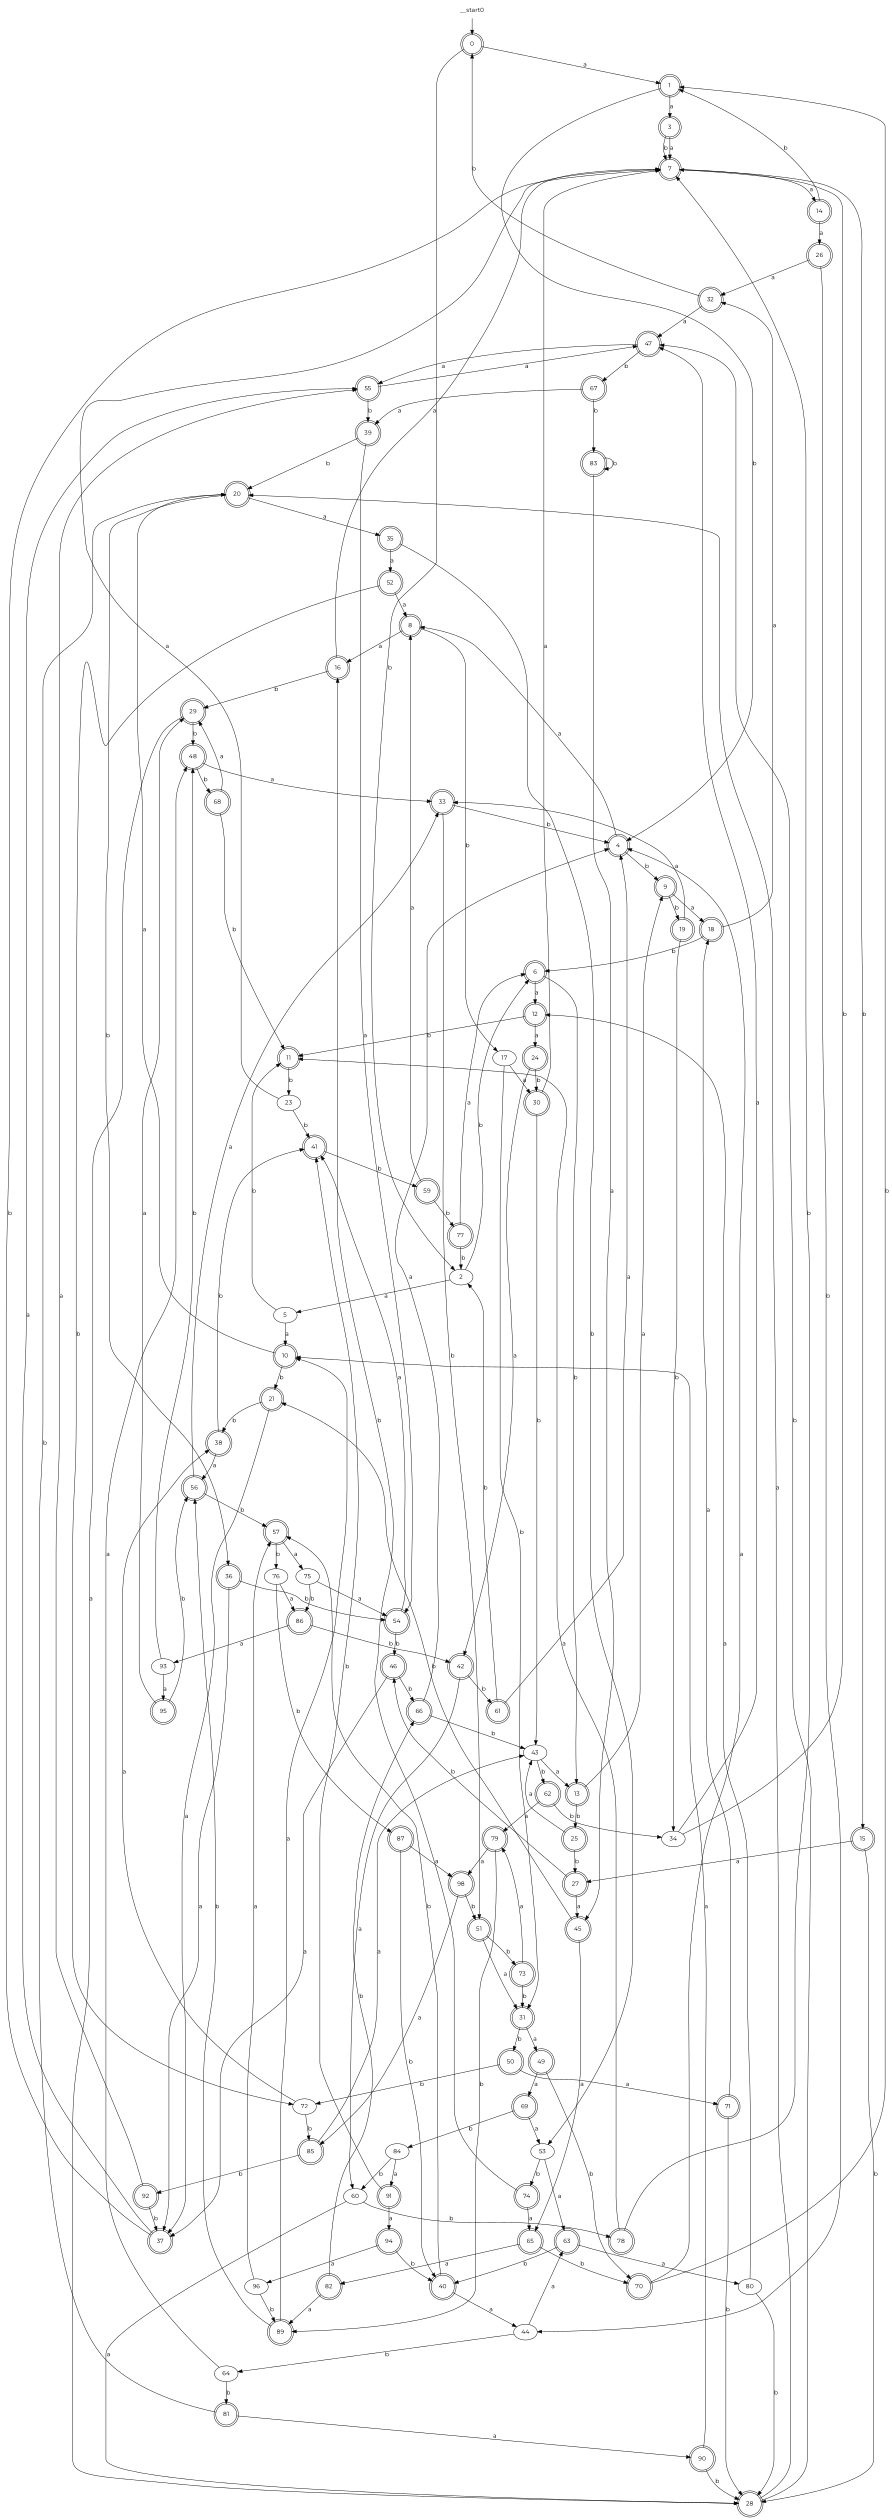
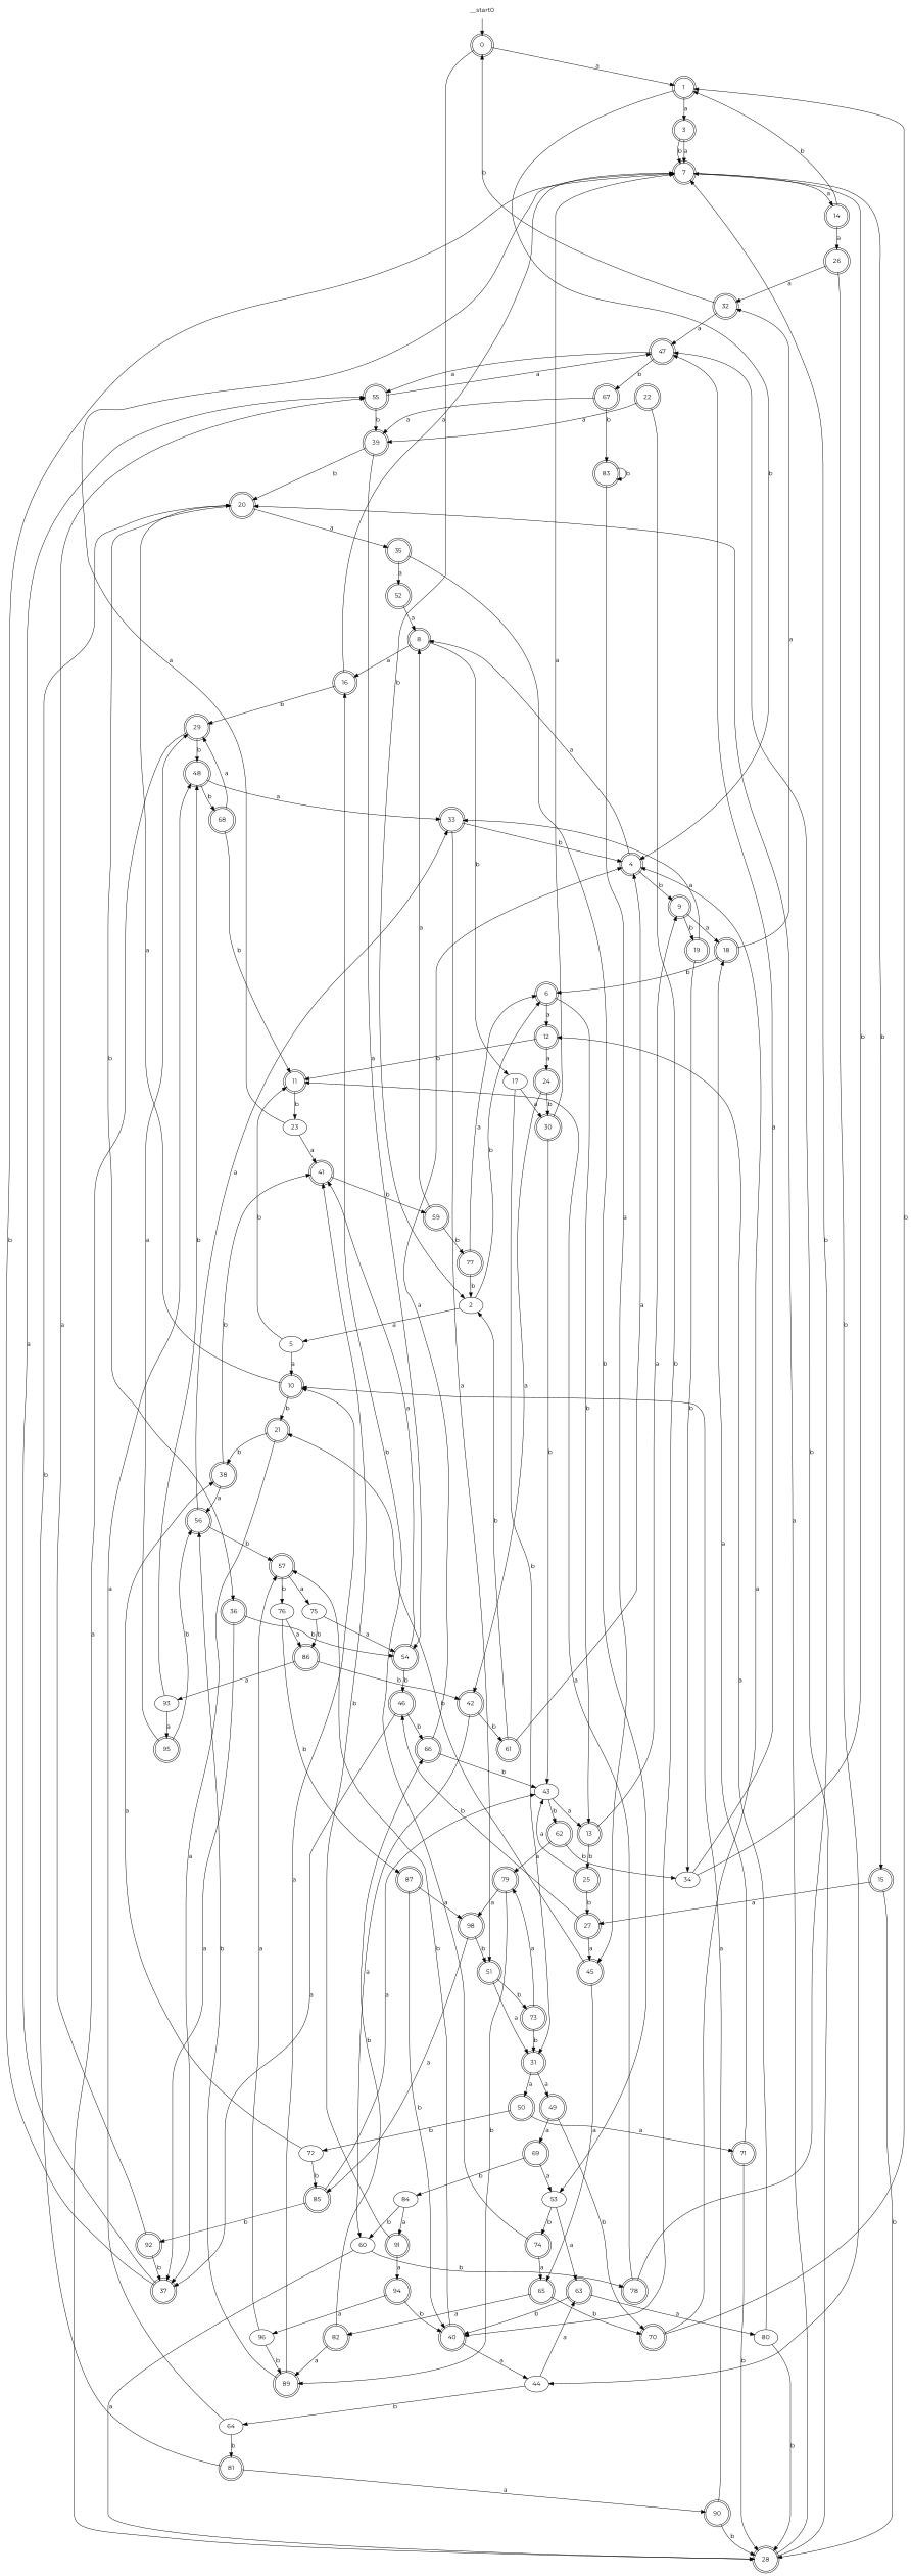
  digraph {
    fontname=Montserrat
    node [fontname=Montserrat shape=doublecircle]
    edge [fontname=Montserrat]
    __start0 [shape=none]
    0
    1
    2 [shape=""]
    3
    4
    5 [shape=""]
    6
    7
    8
    9
    10
    11
    12
    13
    14
    15
    16
    17 [shape=""]
    18
    19
    20
    21
    23 [shape=""]
    24
    25
    26
    27
    28
    29
    30
    31
    32
    33
    34 [shape=""]
    35
    36
    37
    38
+   22
    39
    40
    41
    42
    43 [shape=""]
    44 [shape=""]
    45
    46
    47
    48
    49
    50
    51
    52
    53 [shape=""]
    54
    55
    56
    57
    59
    60 [shape=""]
    61
    62
    63
    64 [shape=""]
    65
    66
    67
    68
    69
    70
    71
    72 [shape=""]
    73
    74
    75 [shape=""]
    76 [shape=""]
    77
    78
    79
    80 [shape=""]
    81
    82
    83
    84 [shape=""]
    85
    86
    87
    n89 [label=98]
    89
    90
    91
    92
    93 [shape=""]
    94
    95
    96 [shape=""]
    __start0 -> 0
    0 -> 1 [label=a]
    0 -> 2 [label=b]
    1 -> 3 [label=a]
    1 -> 4 [label=b]
    2 -> 5 [label=a]
    2 -> 6 [label=b]
    3 -> 7 [label=a]
    3 -> 7 [label=b]
    4 -> 8 [label=a]
    4 -> 9 [label=b]
    5 -> 10 [label=a]
    5 -> 11 [label=b]
    6 -> 12 [label=a]
    6 -> 13 [label=b]
    7 -> 14 [label=a]
    7 -> 15 [label=b]
    8 -> 16 [label=a]
    8 -> 17 [label=b]
    9 -> 18 [label=a]
    9 -> 19 [label=b]
    10 -> 20 [label=a]
    10 -> 21 [label=b]
    11 -> 23 [label=b]
    12 -> 11 [label=b]
    12 -> 24 [label=a]
    13 -> 9 [label=a]
    13 -> 25 [label=b]
    14 -> 1 [label=b]
    14 -> 26 [label=a]
    15 -> 27 [label=a]
    15 -> 28 [label=b]
    16 -> 7 [label=a]
    16 -> 29 [label=b]
    17 -> 30 [label=a]
    17 -> 31 [label=b]
    18 -> 6 [label=b]
    18 -> 32 [label=a]
    19 -> 33 [label=a]
    19 -> 34 [label=b]
    20 -> 35 [label=a]
    20 -> 36 [label=b]
    21 -> 37 [label=a]
    21 -> 38 [label=b]
    23 -> 7 [label=a]
-   23 -> 41 [label=b]
+   23 -> 41 [label=a]
    24 -> 30 [label=b]
    24 -> 42 [label=a]
    25 -> 27 [label=b]
    25 -> 43 [label=a]
    26 -> 32 [label=a]
    26 -> 44 [label=b]
    27 -> 45 [label=a]
    27 -> 46 [label=b]
    28 -> 20 [label=a]
    28 -> 47 [label=b]
    29 -> 28 [label=a]
    29 -> 48 [label=b]
    30 -> 7 [label=a]
    30 -> 43 [label=b]
    31 -> 49 [label=a]
-   31 -> 50 [label=b]
+   31 -> 50 [label=a]
    32 -> 0 [label=b]
    32 -> 47 [label=a]
    33 -> 4 [label=b]
-   33 -> 51 [label=b]
+   33 -> 51 [label=a]
    34 -> 7 [label=b]
    34 -> 47 [label=a]
    35 -> 52 [label=a]
    35 -> 53 [label=b]
    36 -> 37 [label=a]
    36 -> 54 [label=b]
    37 -> 7 [label=b]
    37 -> 55 [label=a]
    38 -> 41 [label=b]
    38 -> 56 [label=a]
+   22 -> 39 [label=a]
+   22 -> 40 [label=b]
    39 -> 20 [label=b]
    39 -> 54 [label=a]
    40 -> 44 [label=a]
    40 -> 57 [label=b]
    41 -> 59 [label=b]
    42 -> 60 [label=a]
    42 -> 61 [label=b]
    43 -> 13 [label=a]
    43 -> 62 [label=b]
    44 -> 63 [label=a]
    44 -> 64 [label=b]
    45 -> 21 [label=b]
    45 -> 65 [label=a]
    46 -> 37 [label=a]
    46 -> 66 [label=b]
    47 -> 55 [label=a]
    47 -> 67 [label=b]
    48 -> 33 [label=a]
    48 -> 68 [label=b]
    49 -> 69 [label=a]
    49 -> 70 [label=b]
    50 -> 71 [label=a]
    50 -> 72 [label=b]
    51 -> 31 [label=a]
    51 -> 73 [label=b]
    52 -> 8 [label=a]
-   52 -> 72 [label=b]
    53 -> 63 [label=a]
    53 -> 74 [label=b]
    54 -> 41 [label=a]
    54 -> 46 [label=b]
    55 -> 39 [label=b]
    55 -> 47 [label=a]
    56 -> 33 [label=a]
    56 -> 57 [label=b]
    57 -> 75 [label=a]
    57 -> 76 [label=b]
    59 -> 8 [label=a]
    59 -> 77 [label=b]
    60 -> 28 [label=a]
    60 -> 78 [label=b]
    61 -> 2 [label=b]
    61 -> 4 [label=a]
    62 -> 34 [label=b]
    62 -> 79 [label=a]
    63 -> 40 [label=b]
    63 -> 80 [label=a]
    64 -> 48 [label=a]
    64 -> 81 [label=b]
    65 -> 70 [label=b]
    65 -> 82 [label=a]
    66 -> 4 [label=a]
    66 -> 43 [label=b]
    67 -> 39 [label=a]
    67 -> 83 [label=b]
    68 -> 11 [label=b]
    68 -> 29 [label=a]
    69 -> 53 [label=a]
    69 -> 84 [label=b]
    70 -> 1 [label=b]
    70 -> 4 [label=a]
    71 -> 18 [label=a]
    71 -> 28 [label=b]
    72 -> 38 [label=a]
    72 -> 85 [label=b]
    73 -> 31 [label=b]
    73 -> 79 [label=a]
    74 -> 16 [label=b]
    74 -> 65 [label=a]
    75 -> 54 [label=a]
    75 -> 86 [label=b]
    76 -> 86 [label=a]
    76 -> 87 [label=b]
    77 -> 2 [label=b]
    77 -> 6 [label=a]
    78 -> 7 [label=b]
    78 -> 11 [label=a]
    79 -> n89 [label=a]
    79 -> 89 [label=b]
    80 -> 12 [label=a]
    80 -> 28 [label=b]
    81 -> 20 [label=b]
    81 -> 90 [label=a]
    82 -> 66 [label=b]
    82 -> 89 [label=a]
    83 -> 45 [label=a]
    83 -> 83 [label=b]
    84 -> 60 [label=b]
    84 -> 91 [label=a]
    85 -> 43 [label=a]
    85 -> 92 [label=b]
    86 -> 42 [label=b]
    86 -> 93 [label=a]
    87 -> 40 [label=b]
    87 -> n89 [label=a]
    n89 -> 51 [label=b]
    n89 -> 85 [label=a]
    89 -> 10 [label=a]
    89 -> 56 [label=b]
    90 -> 10 [label=a]
    90 -> 28 [label=b]
    91 -> 41 [label=b]
    91 -> 94 [label=a]
    92 -> 37 [label=b]
    92 -> 55 [label=a]
    93 -> 48 [label=b]
    93 -> 95 [label=a]
    94 -> 40 [label=b]
    94 -> 96 [label=a]
    95 -> 29 [label=a]
    95 -> 56 [label=b]
    96 -> 57 [label=a]
    96 -> 89 [label=b]
  }
